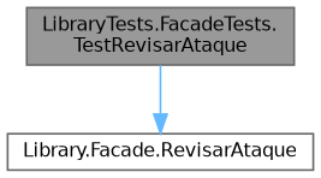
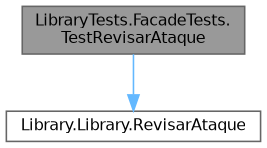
  digraph {
    rankdir=TB
    node [fontname=Helvetica fontsize=10 shape=box style=filled]
    n1 [color=gray40 fillcolor=grey60 fontcolor=black height=0.2 label="LibraryTests.FacadeTests.\lTestRevisarAtaque" width=0.4]
-   n2 [color=grey40 fillcolor=white height=0.2 label="Library.Facade.RevisarAtaque" width=0.4]
+   n2 [color=grey40 fillcolor=white height=0.2 label="Library.Library.RevisarAtaque" width=0.4]
    n1 -> n2 [color=steelblue1 fontname=Helvetica fontsize=10 labelfontname=Helvetica labelfontsize=10 style=solid]
  }
